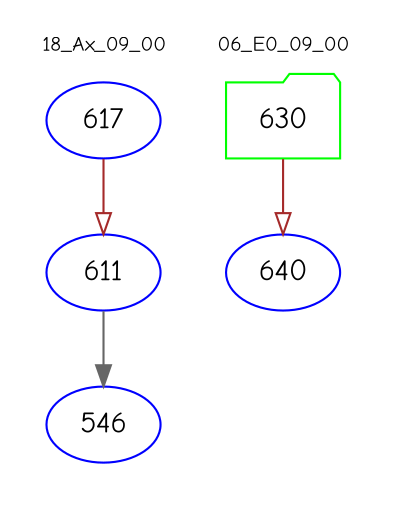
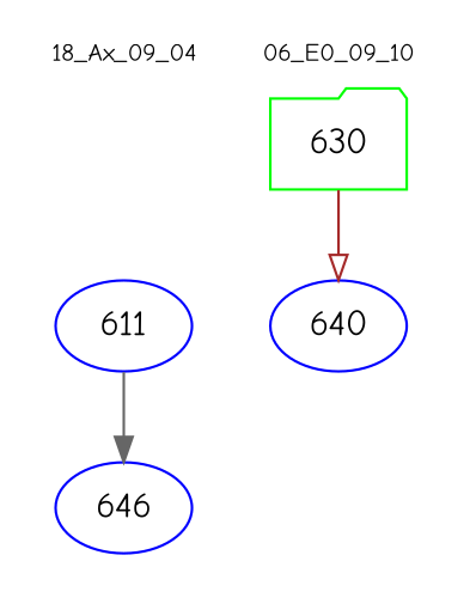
  digraph {
    fontname="Comic Neue"
    node [color=blue fontname="Comic Neue" shape=ellipse]
    edge [arrowhead=onormal color=brown fontname="Comic Neue"]
-   n1 [label=617]
    n2 [label=611]
-   n3 [label=546]
+   n3 [label=646]
    n4 [color=green label=630 shape=folder]
    n5 [label=640]
    subgraph cluster_1 {
      color=white
      fontsize=10
-     label="18_Ax_09_00"
-     n1
+     label="18_Ax_09_04"
      n2
      n3
    }
    subgraph cluster_2 {
      color=white
      fontsize=10
-     label="06_E0_09_00"
+     label="06_E0_09_10"
      n4
      n5
    }
-   n1 -> n2
    n2 -> n3 [arrowhead=normal color=gray40]
    n4 -> n5
  }
